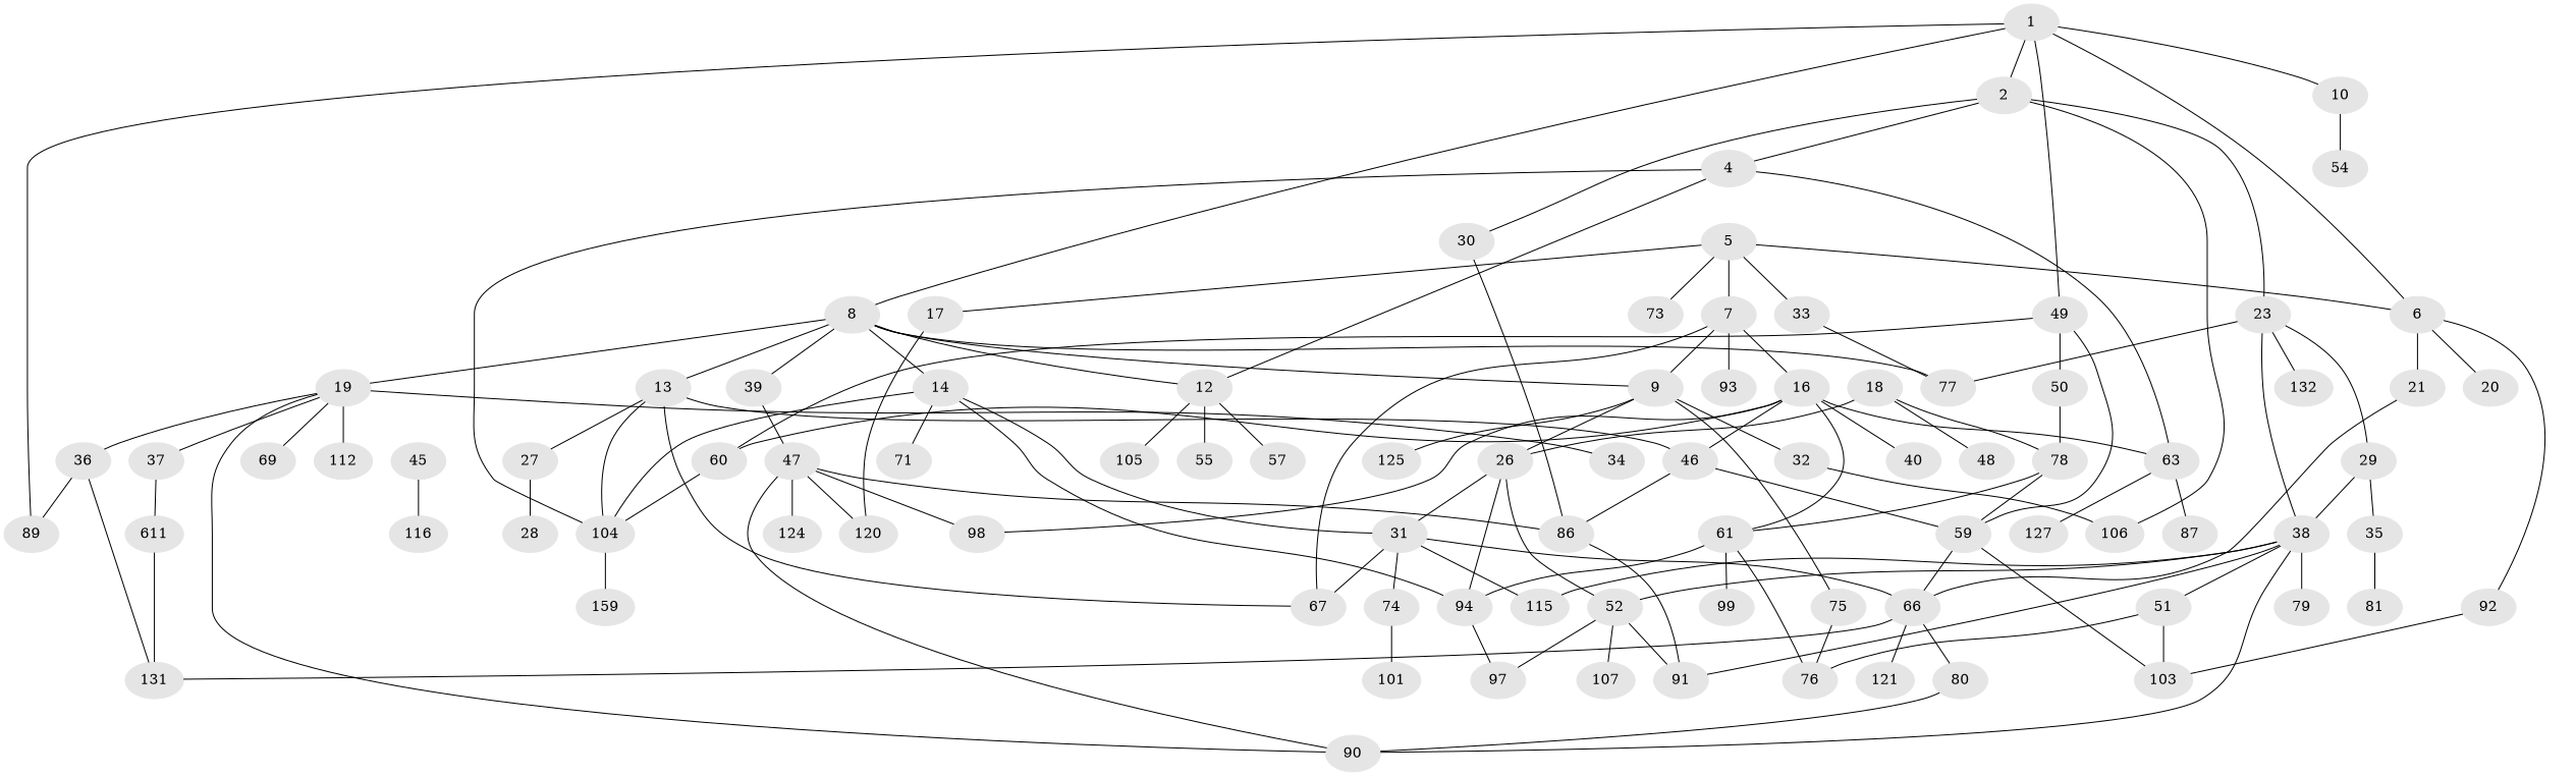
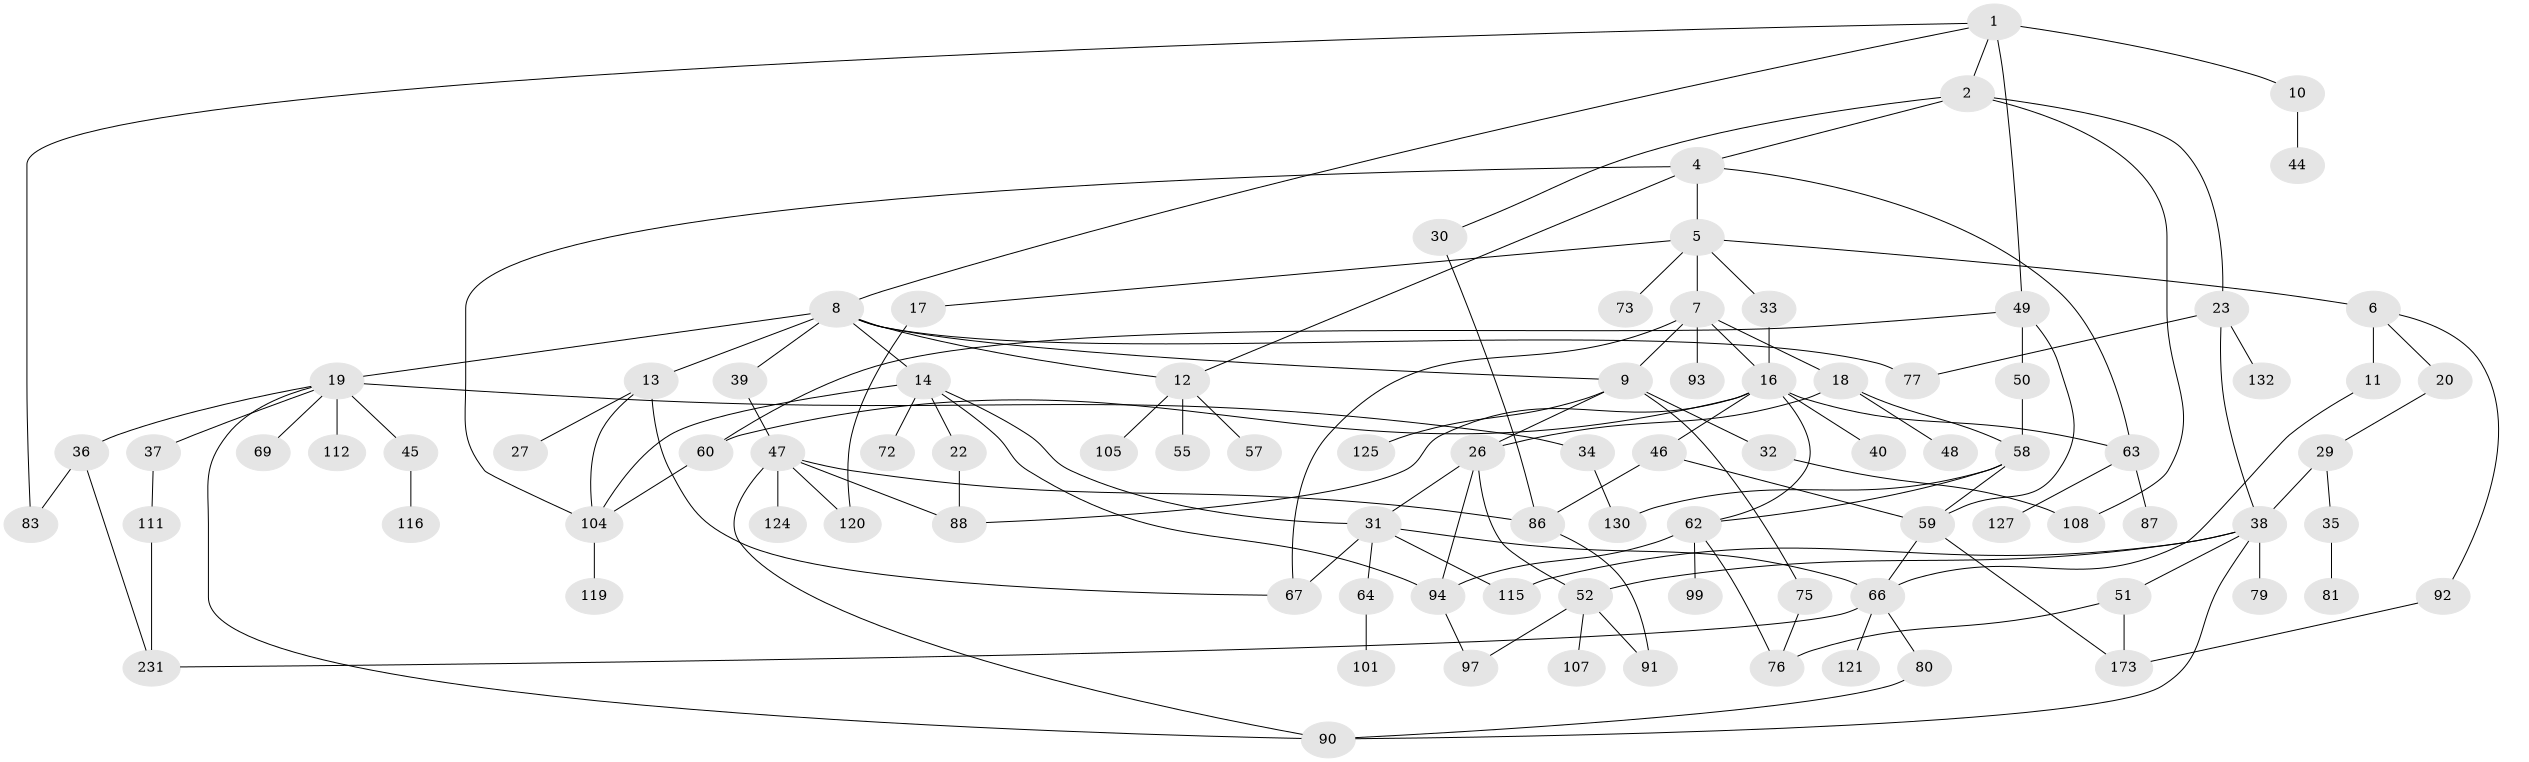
  graph {
    node [color=gray90 style=filled]
    1 [super="+21"]
    2 [super="+3"]
    6
    8 [super="+15"]
    10 [super="+24"]
    49 [super="+126"]
-   89 [super="+108"]
+   89 [super="+108" label=83]
    4
    23 [super="+53"]
    30
-   106
-   11 [super="+128" label=21]
+   106 [label=108]
+   11 [super="+128"]
    20
    92 [super="+100"]
    12
    9 [super="+110"]
    13 [super="+44"]
    14 [super="+114"]
    19 [super="+25"]
    39
    77 [super="+85"]
-   54
+   54 [label=44]
    60 [super="+118"]
    59 [super="+123"]
    50
    5 [super="+42"]
    63 [super="+83"]
    104 [super="+109"]
    38 [super="+94"]
    132
    86
    7
    17
    33 [super="+122"]
    73
    55
    57
    105
    87
    127
-   119 [label=159]
+   119
    16 [super="+41"]
    18 [super="+43"]
    67 [super="+95"]
    93
    120
    66 [super="+102"]
    29
-   103
+   103 [label=173]
    26
    32 [super="+68"]
    75 [super="+78"]
    125
    46
    40 [super="+70"]
-   61 [super="+88"]
-   98
+   61 [super="+88" label=62]
+   98 [label=88]
    48
-   58 [super="+74" label=78]
+   58 [super="+74"]
    27
+   22
    31 [super="+62"]
-   71
+   71 [label=72]
    n64 [label=94 super="+133"]
    34
    36 [super="+84"]
    37 [super="+129"]
    45 [super="+72"]
    69
    90 [super="+117"]
    112
    47 [super="+113"]
    52 [super="+56"]
    76
-   131
+   131 [label=231]
    80
    121
-   28
-   64 [super="+65" label=74]
+   64 [super="+65"]
    115
    97
    99
-   111 [label=611]
+   130
+   111
    116
    35
    51 [super="+82"]
    79
    91
    107
    81
    101
    124
    1 -- 2
-   1 -- 6
    1 -- 8
    1 -- 10
    1 -- 49
    1 -- 89
    2 -- 4
    2 -- 23
    2 -- 30
    2 -- 106
    6 -- 11
    6 -- 20
    6 -- 92
    8 -- 12
    8 -- 9
    8 -- 13
    8 -- 14
    8 -- 19
    8 -- 39
    8 -- 77
    10 -- 54
    49 -- 60
    49 -- 59
    49 -- 50
    4 -- 12
+   4 -- 5
    4 -- 63
    4 -- 104
    23 -- 77
    23 -- 38
    23 -- 132
    30 -- 86
    11 -- 66
-   23 -- 29
+   20 -- 29
    92 -- 103
    12 -- 55
    12 -- 57
    12 -- 105
    9 -- 26
    9 -- 32
    9 -- 75
    9 -- 125
    13 -- 104
    13 -- 67
-   13 -- 46
    13 -- 27
    14 -- 104
+   14 -- 22
    14 -- 31
    14 -- 71
    14 -- n64
    19 -- 34
    19 -- 36
    19 -- 37
+   19 -- 45
    19 -- 69
    19 -- 90
    19 -- 112 [weight=2]
    39 -- 47
    60 -- 104
    59 -- 66
    59 -- 103
    50 -- 58
    5 -- 6
    5 -- 7
    5 -- 17
    5 -- 33
    5 -- 73
    63 -- 87
    63 -- 127
    104 -- 119
    38 -- 90
    38 -- 52
    38 -- 115
    38 -- 51
    38 -- 79
-   38 -- 91
    86 -- 91
    7 -- 9
    7 -- 16
+   7 -- 18
    7 -- 67
    7 -- 93
    17 -- 120
-   33 -- 77
+   33 -- 16
    16 -- 60
    16 -- 63
    16 -- 46
    16 -- 40
    16 -- 61
    16 -- 98
    18 -- 26
    18 -- 48
    18 -- 58
    66 -- 131
    66 -- 80
    66 -- 121
    29 -- 38
    29 -- 35
    26 -- 31
    26 -- n64
    26 -- 52
    32 -- 106
    75 -- 76
    46 -- 59
    46 -- 86
    61 -- n64
    61 -- 76
    61 -- 99
    58 -- 59
    58 -- 61
-   27 -- 28
+   58 -- 130
+   22 -- 98
    31 -- 67
    31 -- 66
    31 -- 64
    31 -- 115
    n64 -- 97
+   34 -- 130
    36 -- 89
    36 -- 131
    37 -- 111 [weight=2]
    45 -- 116
    47 -- 86
    47 -- 120
    47 -- 98
    47 -- 90
    47 -- 124
    52 -- 97
    52 -- 91
    52 -- 107
    80 -- 90
    64 -- 101
    111 -- 131
    35 -- 81
    51 -- 103
    51 -- 76
  }
